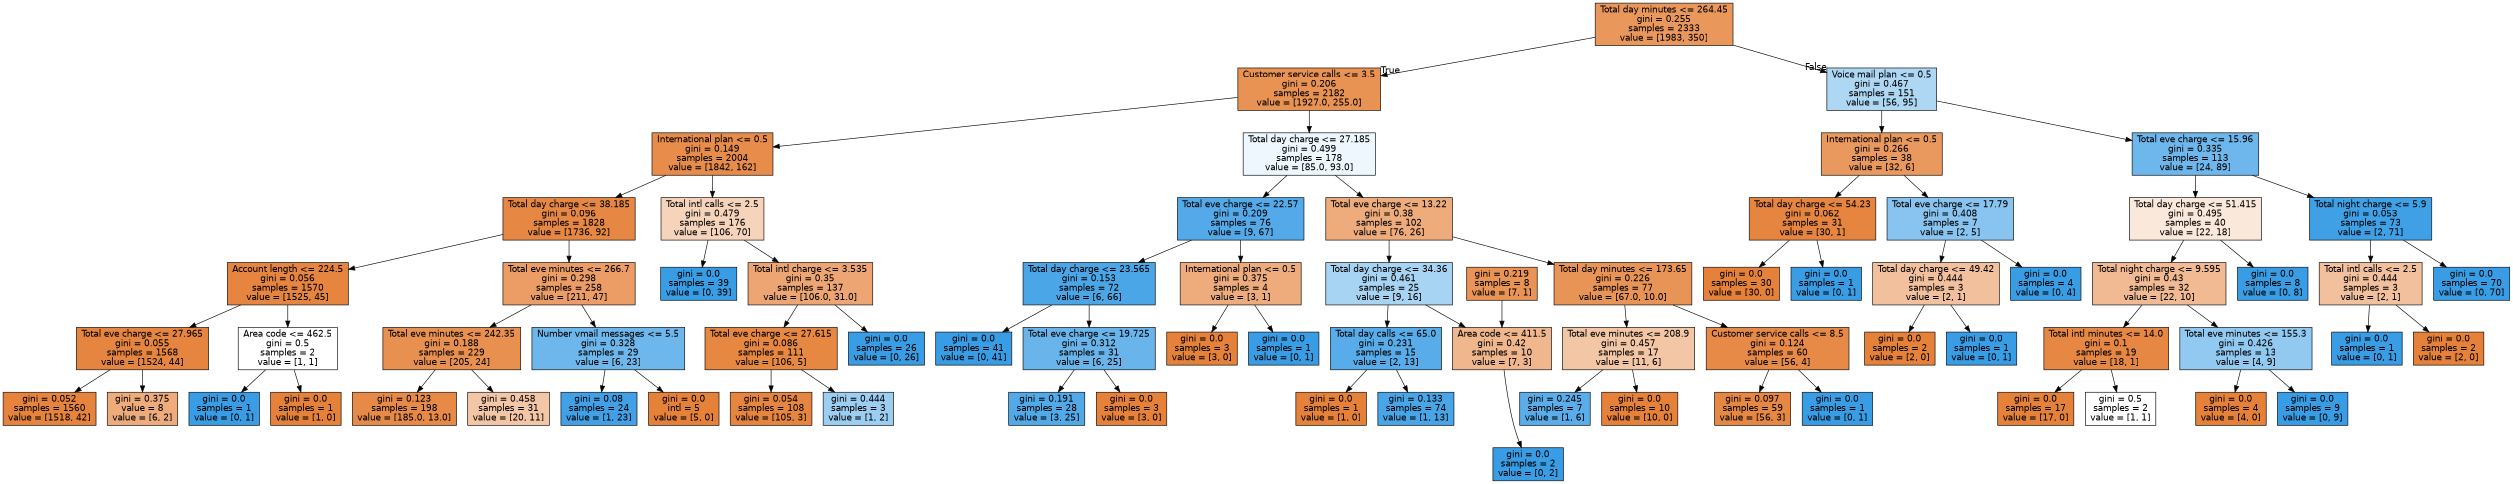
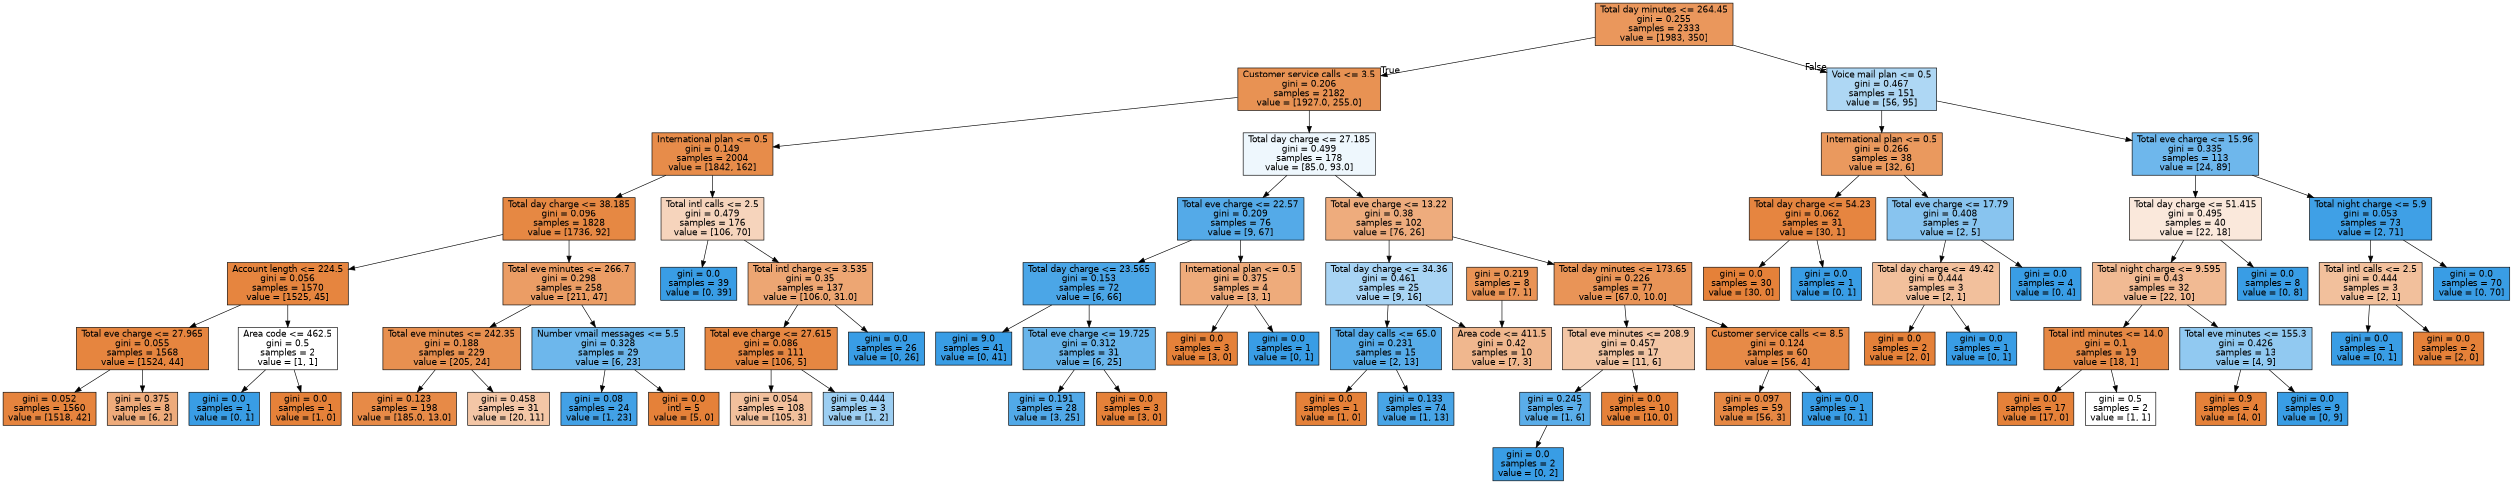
  digraph {
    node [color=black fillcolor="#399de5" fontname=helvetica shape=box style=filled]
    edge [fontname=helvetica]
    n1 [fillcolor="#ea975c" label="Total day minutes <= 264.45\ngini = 0.255\nsamples = 2333\nvalue = [1983, 350]"]
    n2 [fillcolor="#e89253" label="Customer service calls <= 3.5\ngini = 0.206\nsamples = 2182\nvalue = [1927.0, 255.0]"]
    n3 [fillcolor="#aed7f4" label="Voice mail plan <= 0.5\ngini = 0.467\nsamples = 151\nvalue = [56, 95]"]
    n4 [fillcolor="#e78c4a" label="International plan <= 0.5\ngini = 0.149\nsamples = 2004\nvalue = [1842, 162]"]
    n5 [fillcolor="#eef7fd" label="Total day charge <= 27.185\ngini = 0.499\nsamples = 178\nvalue = [85.0, 93.0]"]
    n6 [fillcolor="#ea995e" label="International plan <= 0.5\ngini = 0.266\nsamples = 38\nvalue = [32, 6]"]
    n7 [fillcolor="#6eb7ec" label="Total eve charge <= 15.96\ngini = 0.335\nsamples = 113\nvalue = [24, 89]"]
    n8 [fillcolor="#e68843" label="Total day charge <= 38.185\ngini = 0.096\nsamples = 1828\nvalue = [1736, 92]"]
    n9 [fillcolor="#f6d4bc" label="Total intl calls <= 2.5\ngini = 0.479\nsamples = 176\nvalue = [106, 70]"]
    n10 [fillcolor="#54aae8" label="Total eve charge <= 22.57\ngini = 0.209\nsamples = 76\nvalue = [9, 67]"]
    n11 [fillcolor="#eeac7d" label="Total eve charge <= 13.22\ngini = 0.38\nsamples = 102\nvalue = [76, 26]"]
    n12 [fillcolor="#e6853f" label="Account length <= 224.5\ngini = 0.056\nsamples = 1570\nvalue = [1525, 45]"]
    n13 [fillcolor="#eb9d65" label="Total eve minutes <= 266.7\ngini = 0.298\nsamples = 258\nvalue = [211, 47]"]
    n14 [label="gini = 0.0\nsamples = 39\nvalue = [0, 39]"]
    n15 [fillcolor="#eda673" label="Total intl charge <= 3.535\ngini = 0.35\nsamples = 137\nvalue = [106.0, 31.0]"]
    n16 [fillcolor="#e6853f" label="Total eve charge <= 27.965\ngini = 0.055\nsamples = 1568\nvalue = [1524, 44]"]
    n17 [fillcolor="#ffffff" label="Area code <= 462.5\ngini = 0.5\nsamples = 2\nvalue = [1, 1]"]
    n18 [fillcolor="#e89050" label="Total eve minutes <= 242.35\ngini = 0.188\nsamples = 229\nvalue = [205, 24]"]
    n19 [fillcolor="#6db7ec" label="Number vmail messages <= 5.5\ngini = 0.328\nsamples = 29\nvalue = [6, 23]"]
    n20 [fillcolor="#e6843e" label="gini = 0.052\nsamples = 1560\nvalue = [1518, 42]"]
-   n21 [fillcolor="#eeab7b" label="gini = 0.375\nvalue = 8\nvalue = [6, 2]"]
+   n21 [fillcolor="#eeab7b" label="gini = 0.375\nsamples = 8\nvalue = [6, 2]"]
    n22 [label="gini = 0.0\nsamples = 1\nvalue = [0, 1]"]
    n23 [fillcolor="#e58139" label="gini = 0.0\nsamples = 1\nvalue = [1, 0]"]
    n24 [fillcolor="#e78a47" label="gini = 0.123\nsamples = 198\nvalue = [185.0, 13.0]"]
    n25 [fillcolor="#f3c6a6" label="gini = 0.458\nsamples = 31\nvalue = [20, 11]"]
    n26 [fillcolor="#42a1e6" label="gini = 0.08\nsamples = 24\nvalue = [1, 23]"]
    n27 [fillcolor="#e58139" label="gini = 0.0\nintl = 5\nvalue = [5, 0]"]
    n28 [fillcolor="#e68742" label="Total eve charge <= 27.615\ngini = 0.086\nsamples = 111\nvalue = [106, 5]"]
    n29 [label="gini = 0.0\nsamples = 26\nvalue = [0, 26]"]
-   n30 [fillcolor="#e6853f" label="gini = 0.054\nsamples = 108\nvalue = [105, 3]"]
+   n30 [fillcolor="#f2c09c" label="gini = 0.054\nsamples = 108\nvalue = [105, 3]"]
    n31 [fillcolor="#9ccef2" label="gini = 0.444\nsamples = 3\nvalue = [1, 2]"]
    n32 [fillcolor="#4ba6e7" label="Total day charge <= 23.565\ngini = 0.153\nsamples = 72\nvalue = [6, 66]"]
    n33 [fillcolor="#eeab7b" label="International plan <= 0.5\ngini = 0.375\nsamples = 4\nvalue = [3, 1]"]
    n34 [fillcolor="#a8d4f4" label="Total day charge <= 34.36\ngini = 0.461\nsamples = 25\nvalue = [9, 16]"]
    n35 [fillcolor="#e99457" label="Total day minutes <= 173.65\ngini = 0.226\nsamples = 77\nvalue = [67.0, 10.0]"]
-   n36 [label="gini = 0.0\nsamples = 41\nvalue = [0, 41]"]
+   n36 [label="gini = 9.0\nsamples = 41\nvalue = [0, 41]"]
    n37 [fillcolor="#69b5eb" label="Total eve charge <= 19.725\ngini = 0.312\nsamples = 31\nvalue = [6, 25]"]
    n38 [fillcolor="#e58139" label="gini = 0.0\nsamples = 3\nvalue = [3, 0]"]
    n39 [label="gini = 0.0\nsamples = 1\nvalue = [0, 1]"]
    n40 [fillcolor="#51a9e8" label="gini = 0.191\nsamples = 28\nvalue = [3, 25]"]
    n41 [fillcolor="#e58139" label="gini = 0.0\nsamples = 3\nvalue = [3, 0]"]
    n42 [fillcolor="#57ace9" label="Total day calls <= 65.0\ngini = 0.231\nsamples = 15\nvalue = [2, 13]"]
    n43 [fillcolor="#f0b78e" label="Area code <= 411.5\ngini = 0.42\nsamples = 10\nvalue = [7, 3]"]
    n44 [fillcolor="#f3c6a5" label="Total eve minutes <= 208.9\ngini = 0.457\nsamples = 17\nvalue = [11, 6]"]
    n45 [fillcolor="#e78a47" label="Customer service calls <= 8.5\ngini = 0.124\nsamples = 60\nvalue = [56, 4]"]
    n46 [fillcolor="#e58139" label="gini = 0.0\nsamples = 1\nvalue = [1, 0]"]
    n47 [fillcolor="#48a5e7" label="gini = 0.133\nsamples = 74\nvalue = [1, 13]"]
    n48 [label="gini = 0.0\nsamples = 2\nvalue = [0, 2]"]
    n49 [fillcolor="#e99355" label="gini = 0.219\nsamples = 8\nvalue = [7, 1]"]
    n50 [fillcolor="#5aade9" label="gini = 0.245\nsamples = 7\nvalue = [1, 6]"]
    n51 [fillcolor="#e58139" label="gini = 0.0\nsamples = 10\nvalue = [10, 0]"]
    n52 [fillcolor="#e68844" label="gini = 0.097\nsamples = 59\nvalue = [56, 3]"]
    n53 [label="gini = 0.0\nsamples = 1\nvalue = [0, 1]"]
    n54 [fillcolor="#e68540" label="Total day charge <= 54.23\ngini = 0.062\nsamples = 31\nvalue = [30, 1]"]
    n55 [fillcolor="#88c4ef" label="Total eve charge <= 17.79\ngini = 0.408\nsamples = 7\nvalue = [2, 5]"]
    n56 [fillcolor="#fae8db" label="Total day charge <= 51.415\ngini = 0.495\nsamples = 40\nvalue = [22, 18]"]
    n57 [fillcolor="#3fa0e6" label="Total night charge <= 5.9\ngini = 0.053\nsamples = 73\nvalue = [2, 71]"]
    n58 [fillcolor="#e58139" label="gini = 0.0\nsamples = 30\nvalue = [30, 0]"]
    n59 [label="gini = 0.0\nsamples = 1\nvalue = [0, 1]"]
    n60 [fillcolor="#f2c09c" label="Total day charge <= 49.42\ngini = 0.444\nsamples = 3\nvalue = [2, 1]"]
    n61 [label="gini = 0.0\nsamples = 4\nvalue = [0, 4]"]
    n62 [fillcolor="#e58139" label="gini = 0.0\nsamples = 2\nvalue = [2, 0]"]
    n63 [label="gini = 0.0\nsamples = 1\nvalue = [0, 1]"]
    n64 [fillcolor="#f1ba93" label="Total night charge <= 9.595\ngini = 0.43\nsamples = 32\nvalue = [22, 10]"]
    n65 [label="gini = 0.0\nsamples = 8\nvalue = [0, 8]"]
    n66 [fillcolor="#f2c09c" label="Total intl calls <= 2.5\ngini = 0.444\nsamples = 3\nvalue = [2, 1]"]
    n67 [label="gini = 0.0\nsamples = 70\nvalue = [0, 70]"]
    n68 [fillcolor="#e68844" label="Total intl minutes <= 14.0\ngini = 0.1\nsamples = 19\nvalue = [18, 1]"]
    n69 [fillcolor="#91c9f1" label="Total eve minutes <= 155.3\ngini = 0.426\nsamples = 13\nvalue = [4, 9]"]
    n70 [fillcolor="#e58139" label="gini = 0.0\nsamples = 17\nvalue = [17, 0]"]
    n71 [fillcolor="#ffffff" label="gini = 0.5\nsamples = 2\nvalue = [1, 1]"]
-   n72 [fillcolor="#e58139" label="gini = 0.0\nsamples = 4\nvalue = [4, 0]"]
+   n72 [fillcolor="#e58139" label="gini = 0.9\nsamples = 4\nvalue = [4, 0]"]
    n73 [label="gini = 0.0\nsamples = 9\nvalue = [0, 9]"]
    n74 [label="gini = 0.0\nsamples = 1\nvalue = [0, 1]"]
    n75 [fillcolor="#e58139" label="gini = 0.0\nsamples = 2\nvalue = [2, 0]"]
    n1 -> n2 [headlabel=True labelangle=45 labeldistance=2.5]
    n1 -> n3 [headlabel=False labelangle=-45 labeldistance=2.5]
    n2 -> n4
    n2 -> n5
    n3 -> n6
    n3 -> n7
    n4 -> n8
    n4 -> n9
    n5 -> n10
    n5 -> n11
    n6 -> n54
    n6 -> n55
    n7 -> n56
    n7 -> n57
    n8 -> n12
    n8 -> n13
    n9 -> n14
    n9 -> n15
    n10 -> n32
    n10 -> n33
    n11 -> n34
    n11 -> n35
    n12 -> n16
    n12 -> n17
    n13 -> n18
    n13 -> n19
    n15 -> n28
    n15 -> n29
    n16 -> n20
    n16 -> n21
    n17 -> n22
    n17 -> n23
    n18 -> n24
    n18 -> n25
    n19 -> n26
    n19 -> n27
    n28 -> n30
    n28 -> n31
    n32 -> n36
    n32 -> n37
    n33 -> n38
    n33 -> n39
    n34 -> n42
    n34 -> n43
    n35 -> n44
    n35 -> n45
    n37 -> n40
    n37 -> n41
    n42 -> n46
    n42 -> n47
-   n43 -> n48
+   n50 -> n48
    n44 -> n50
    n44 -> n51
    n45 -> n52
    n45 -> n53
    n49 -> n43
    n54 -> n58
    n54 -> n59
    n55 -> n60
    n55 -> n61
    n56 -> n64
    n56 -> n65
    n57 -> n66
    n57 -> n67
    n60 -> n62
    n60 -> n63
    n64 -> n68
    n64 -> n69
    n66 -> n74
    n66 -> n75
    n68 -> n70
    n68 -> n71
    n69 -> n72
    n69 -> n73
  }
